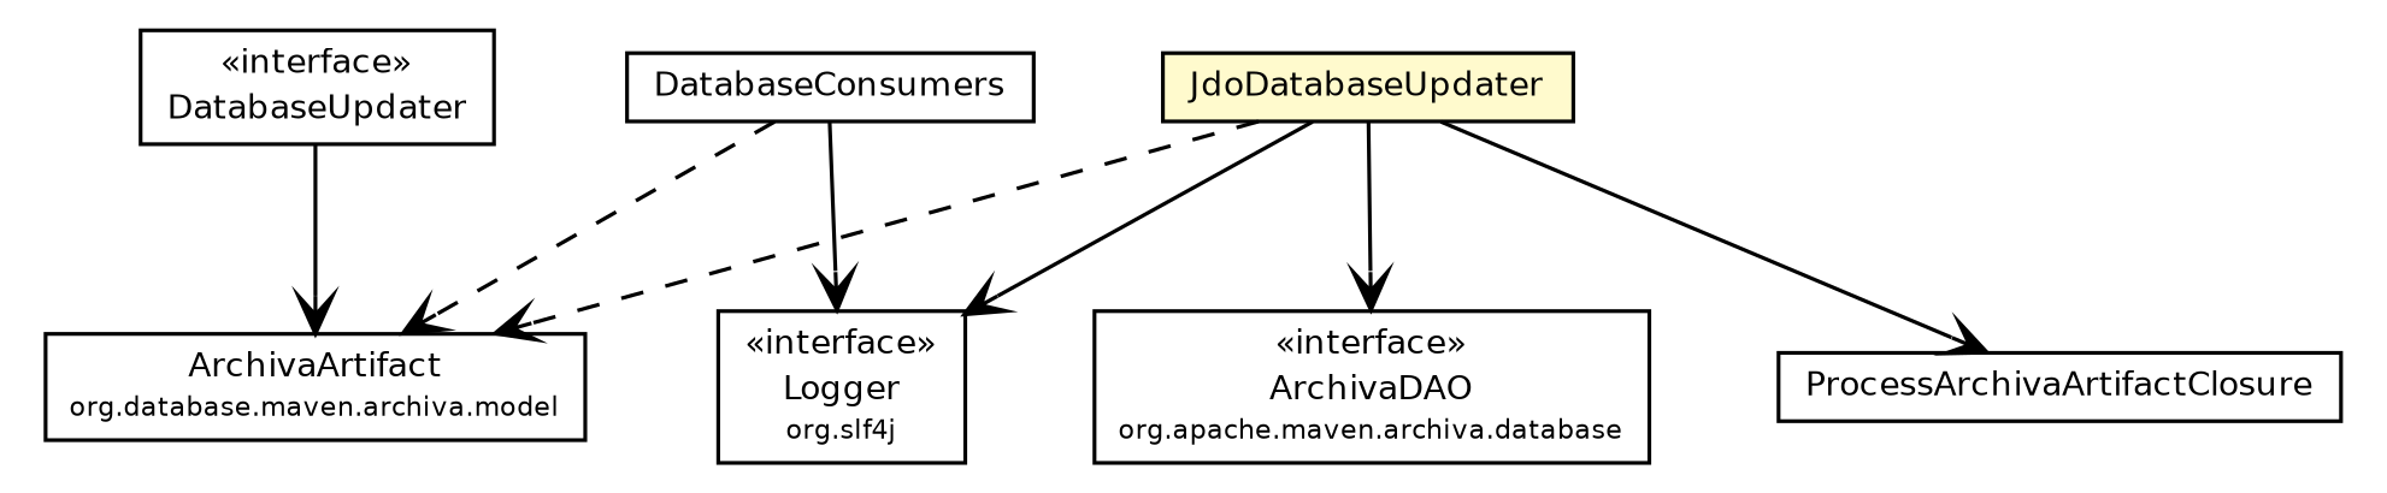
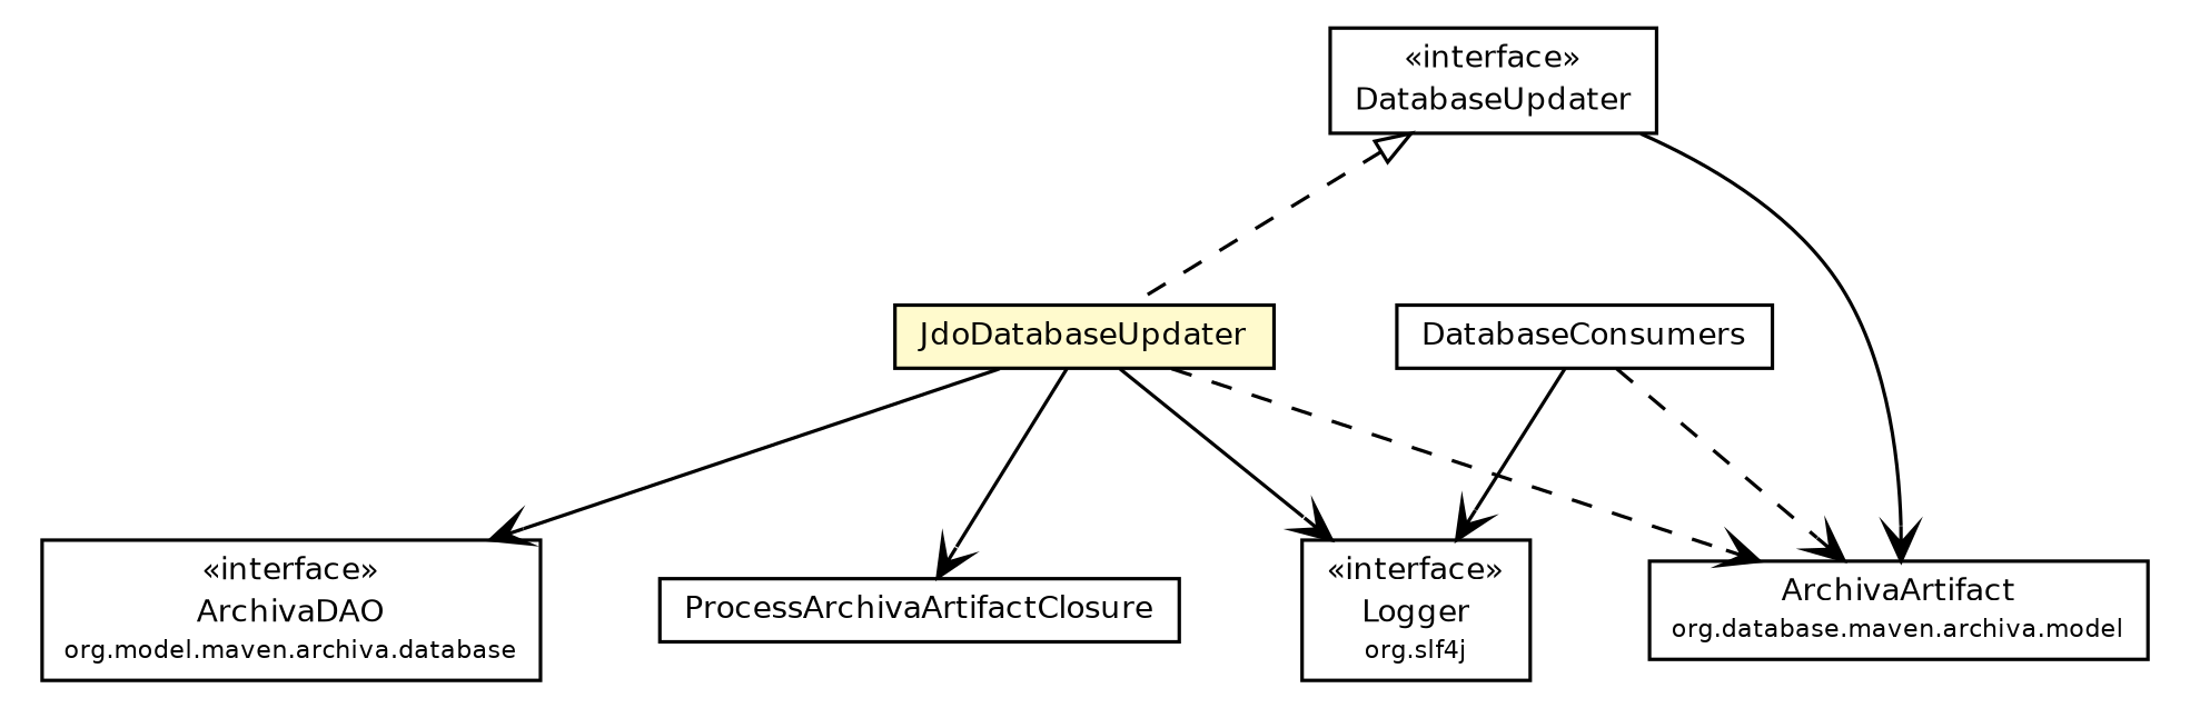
  digraph {
    node [fontcolor=black fontname=Helvetica fontsize=9.0 shape=plaintext]
    edge [arrowhead=open color=black fontcolor=black fontname=Helvetica fontsize=10.0 headport=p labelfontname=Helvetica labelfontsize=10 tailport=p]
    n1 [label=<<table border="0" cellborder="1" cellspacing="0" cellpadding="2" port="p" href="../../model/ArchivaArtifact.html"> 		<tr><td><table border="0" cellspacing="0" cellpadding="1"> 			<tr><td> ArchivaArtifact </td></tr> 			<tr><td><font point-size="7.0"> org.database.maven.archiva.model </font></td></tr> 		</table></td></tr> 		</table>>]
-   n2 [label=<<table border="0" cellborder="1" cellspacing="0" cellpadding="2" port="p" href="../ArchivaDAO.html"> 		<tr><td><table border="0" cellspacing="0" cellpadding="1"> 			<tr><td> &laquo;interface&raquo; </td></tr> 			<tr><td> ArchivaDAO </td></tr> 			<tr><td><font point-size="7.0"> org.apache.maven.archiva.database </font></td></tr> 		</table></td></tr> 		</table>>]
+   n2 [label=<<table border="0" cellborder="1" cellspacing="0" cellpadding="2" port="p" href="../ArchivaDAO.html"> 		<tr><td><table border="0" cellspacing="0" cellpadding="1"> 			<tr><td> &laquo;interface&raquo; </td></tr> 			<tr><td> ArchivaDAO </td></tr> 			<tr><td><font point-size="7.0"> org.model.maven.archiva.database </font></td></tr> 		</table></td></tr> 		</table>>]
    n3 [label=<<table border="0" cellborder="1" cellspacing="0" cellpadding="2" port="p" bgcolor="lemonChiffon" href="./JdoDatabaseUpdater.html"> 		<tr><td><table border="0" cellspacing="0" cellpadding="1"> 			<tr><td> JdoDatabaseUpdater </td></tr> 		</table></td></tr> 		</table>>]
    n4 [label=<<table border="0" cellborder="1" cellspacing="0" cellpadding="2" port="p" href="http://java.sun.com/j2se/1.4.2/docs/api/org/slf4j/Logger.html"> 		<tr><td><table border="0" cellspacing="0" cellpadding="1"> 			<tr><td> &laquo;interface&raquo; </td></tr> 			<tr><td> Logger </td></tr> 			<tr><td><font point-size="7.0"> org.slf4j </font></td></tr> 		</table></td></tr> 		</table>>]
    n5 [label=<<table border="0" cellborder="1" cellspacing="0" cellpadding="2" port="p" href="http://java.sun.com/j2se/1.4.2/docs/api/org/apache/maven/archiva/database/updater/ProcessArchivaArtifactClosure.html"> 		<tr><td><table border="0" cellspacing="0" cellpadding="1"> 			<tr><td> ProcessArchivaArtifactClosure </td></tr> 		</table></td></tr> 		</table>>]
    n6 [label=<<table border="0" cellborder="1" cellspacing="0" cellpadding="2" port="p" href="./DatabaseConsumers.html"> 		<tr><td><table border="0" cellspacing="0" cellpadding="1"> 			<tr><td> DatabaseConsumers </td></tr> 		</table></td></tr> 		</table>>]
    n7 [label=<<table border="0" cellborder="1" cellspacing="0" cellpadding="2" port="p" href="./DatabaseUpdater.html"> 		<tr><td><table border="0" cellspacing="0" cellpadding="1"> 			<tr><td> &laquo;interface&raquo; </td></tr> 			<tr><td> DatabaseUpdater </td></tr> 		</table></td></tr> 		</table>>]
    n3 -> n1 [style=dashed]
    n3 -> n2
    n3 -> n4
    n3 -> n5
    n6 -> n1 [style=dashed]
    n6 -> n4
    n7 -> n1 [style=solid]
+   n7 -> n3 [arrowtail=empty dir=back fontsize=10 style=dashed arrowhead="" color="" fontcolor=""]
  }
